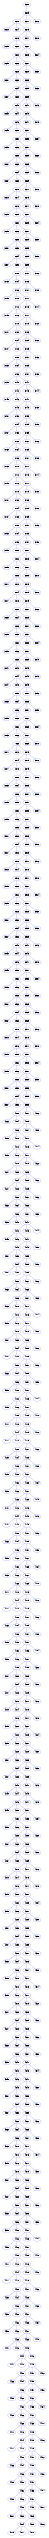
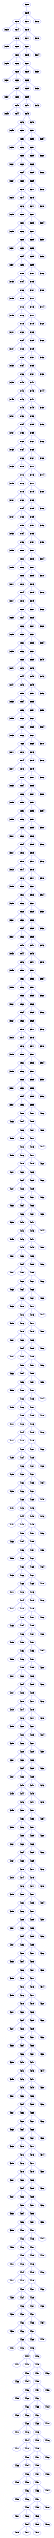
  strict graph {
    node [color=blue]
    edge [color=blue]
    3608
    3609
    3610
    3611
    3612
    3613
    3614
    3615
    3616
    3617
    3618
    3619
    3620
    3621
    3622
    3623
    3624
    3625
    3626
    3627
    3628
    3629
    3630
    3631
    3632
    3633
    3634
    3635
    3636
    3637
    3638
    3639
    3640
    3641
    3642
    3643
    3644
    3645
    3646
-   3647
    3648
    3649
    3650
    3651
    3652
    3653
    3654
    3655
    3656
    3657
    3658
    3659
    3660
    3661
    3662
    3663
    3664
    3665
    3666
    3667
    3668
    3669
    3670
    3671
    3672
    3673
    3674
    3675
    3676
    3677
    3678
    3679
    3680
    3681
    3682
    3683
    3684
    3685
    3686
    3687
    3688
    3689
    3690
    3691
    3692
    3693
    3694
    3695
    3696
    3697
    3698
    3699
    3700
    3701
    3702
    3703
    3704
    3705
    3706
    3707
    3708
    3709
    3710
    3711
    3712
    3713
    3714
    3715
    3716
    3717
    3718
    3719
    3720
    3721
    3722
    3723
    3724
    3725
    3726
    3727
    3728
    3729
    3730
    3731
    3732
    3733
    3734
    3735
    3736
    3737
    3738
    3739
    3740
    3741
    3742
    3743
    3744
    3745
    3746
    3747
    3748
    3749
    3750
    3751
    3752
    3753
    3754
    3755
    3756
    3757
    3758
    3759
    3760
    3761
    3762
    3763
    3764
    3765
    3766
    3767
    3768
    3769
    3770
    3771
    3772
    3773
    3774
    3775
    3776
    3777
    3778
    3779
    3780
    3781
    3782
    3783
    3784
    3785
    3786
    3787
    3788
    3789
    3790
    3791
    3792
    3793
    3794
    3795
    3796
    3797
    3798
    3799
    3800
    3801
    3802
    3803
    3804
    3805
    3806
    3807
    3808
    3809
    3810
    3811
    3812
    3813
    3814
    3815
    3816
    3817
    3818
    3819
    3820
    3821
    3822
    3823
    3824
    3825
    3826
    3827
    3828
    3829
    3830
    3831
    3832
    3833
    3834
    3835
    3836
    3837
    3838
    3839
    3840
    3841
    3842
    3843
    3844
    3845
    3846
    3847
    3848
    3849
    3850
    3851
    3852
    3853
    3854
    3855
    3856
    3857
    3858
    3859
    3860
    3861
    3862
    3863
    3864
    3865
    3866
    3867
    n261 [label=7868]
    3869
    3870
    3871
    3872
    3873
    3874
    3875
    3876
    3877
    3878
    3879
    3880
    3881
    3882
    3883
    3884
    3885
    3886
    3887
    3888
    3889
    3890
    3891
    3892
    3893
    3894
    3895
    3896
    3897
    3898
    3899
    3900
    3901
    3902
    3903
    3904
    3905
    3906
    3907
    3908
    3909
    3910
    3911
    3912
    3913
    3914
    3915
    3916
    3917
    3918
    3919
    3920
    3921
    3922
    3923
    3924
    3925
    3926
    3927
    3928
    3929
    3930
    3931
    3932
    3933
    3934
    3935
    3936
    3937
    3938
    3939
    3940
    3941
    3942
    3943
    3944
    3945
    3946
    3947
    3948
    3949
    3950
    3951
    3952
    3953
    3954
    3955
    3956
    3957
    3958
    3959
    3960
    3961
    3962
    3963
    3964
    3965
    3966
    3967
    3968
    3969
    3970
    3971
    3972
    3973
    3974
    3975
    3976
    3977
    3978
    3979
    3980
    3981
    3982
    3983
    3984
    3985
    3986
    3987
    3988
    3989
    3990
    3991
    3992
    3993
    3994
    3995
    3996
    3997
    3998
    3999
    4000
    4001
    4002
    4003
    4004
    4005
    4006
    4007
    4008
    4009
    4010
    4011
    4012
    4013
    4014
    4015
    4016
    4017
    4018
    4019
    4020
    4021
    4022
    4023
    4024
    4025
    4026
    4027
    4028
    4029
    4030
    4031
    4032
    4033
    4034
    4035
    4036
    4037
    4038
    4039
    4040
    4041
    4042
    4043
    4044
    4045
    4046
    4047
    4048
    4049
    4050
    4051
    4052
    4053
    4054
    4055
    4056
    4057
    4058
    4059
    4060
    4061
    4062
    4063
    4064
    4065
    4066
    4067
    4068
    4069
    4070
    4071
    4072
    4073
    4074
    4075
    4076
    4077
    4078
    4079
    4080
    4081
    4082
    4083
    4084
    4085
    4086
    4087
    4088
    4089
    4090
    4091
    4092
    4093
    4094
    4095
    4096
    4097
    4098
    4099
    4100
    4101
    4102
    4103
    4104
    4105
    4106
    4107
    4108
    4109
    4110
    4111
    4112
    4113
    4114
    4115
    4116
    4117
    4118
    4119
    4120
    4121
    4122
    4123
    4124
    4125
    4126
    4127
    4128
    4129
    4130
    4131
    4132
    4133
    4134
    4135
    4136
    4137
    4138
    4139
    4140
    4141
    4142
    4143
    4144
    4145
    4146
    4147
    4148
    4149
    4150
    4151
    4152
    4153
    4154
    4155
    4156
    4157
    4158
    4159
    4160
    4161
    4162
    4163
    4164
    4165
    4166
    4167
    4168
    4169
    4170
    4171
    4172
    4173
    4174
    4175
    4176
    4177
    4178
    4179
    4180
    4181
    4182
    4183
    4184
    4185
    4186
    4187
    4188
    4189
    4190
    4191
    4192
    4193
    4194
    4195
    4196
    4197
    4198
    4199
    4200
    4201
    4202
    4203
    4204
    4205
    4206
    4207
    4208
    4209
    4210
    4211
    4212
    4213
    4214
    4215
    4216
    4217
    4218
    4219
    4220
    4221
    4222
    4223
    4224
    4225
    4226
    4227
    4228
    4229
    4230
    4231
    4232
    4233
    4234
    4235
    4236
    4237
    4238
    4239
    4240
    4241
    4242
    4243
    4244
    4245
    4246
    4247
    4248
    4249
    4250
    4251
    4252
    4253
    4254
    4255
    4256
    4257
    4258
    4259
    4260
    4261
    4262
    4263
    4264
    4265
    4266
    4267
    4268
    4269
    4270
    4271
    4272
    4273
    4274
    4275
    4276
    4277
    4278
    4279
    4280
    4281
    4282
    4283
    4284
    4285
    4286
    4287
    4288
    4289
    4290
    4291
    4292
    4293
    4294
    4295
    4296
    4297
    4298
    4299
    4300
    4301
    4302
    4303
    4304
    4305
    4306
    4307
    4308
    4309
    4310
    4311
    4312
    4313
    4314
    4315
    4316
    4317
    4318
    4319
    4320
    4321
    4322
    4323
    4324
    4325
    4326
    4327
    4328
    4329
    4330
    4331
    4332
    4333
    4334
    4335
    4336
    4337
    4338
    4339
    4340
    4341
    4342
    4343
    4344
    4345
    4346
    4347
    4348
    4349
    4350
    4351
    4352
    4353
    4354
    4355
    4356
    4357
    4358
    4359
    4360
    4361
    4362
    4363
    4364
    4365
    4366
    4367
    4368
    4369
    4370
    4371
    4372
    4373
    4374
    4375
    4376
    4377
    4378
    4379
    4380
    4381
    4382
    4383
    4384
    4385
    4386
    4387
    4388
    4389
    4390
    4391
    4392
    4393
    4394
    4395
    4396
    4397
    4398
    4399
    4400
    4401
    4402
    4403
    4404
    4405
    4406
    4407
    4408
    4409
    4410
    4411
    4412
    4413
    4414
    4415
    4416
    4417
    4418
    4419
    4420
    4421
    4422
    4423
    4424
    4425
    4426
    4427
    4428
    4429
    4430
    4431
    4432
    4433
    4434
    4435
    4436
    4437
    4438
    4439
    4440
    4441
    4442
    4443
    4444
    4446
    4447
    4448
    4449
    4450
    4451
    4452
    4453
    4454
    4455
    4456
    4457
    4458
    4459
    4460
    4461
    4462
    4463
    4464
    4465
    4466
    4467
    4468
    4469
    4470
    4471
    4472
    4473
    4474
    4475
    4476
    4477
    4478
    4479
    4480
    4481
    4482
    4483
    4484
    4485
    4486
    4487
    4488
    4489
    4490
    4491
    4492
    4493
    4494
    4495
    4496
    4497
    4498
    4499
    4500
    4501
    4502
    4503
    4504
    4505
    4506
    4509
    4507
    4508
    3608 -- 3609
    3609 -- 3610
    3609 -- 3611
    3609 -- 3612
    3610 -- 3613
    3610 -- 3614
    3610 -- 3615
    3615 -- 3616
    3615 -- 3617
    3615 -- 3618
    3616 -- 3619
    3616 -- 3620
    3616 -- 3621
    3621 -- 3622
    3621 -- 3623
    3621 -- 3624
    3622 -- 3625
    3622 -- 3626
    3622 -- 3627
    3627 -- 3628
    3627 -- 3629
    3627 -- 3630
    3628 -- 3631
    3628 -- 3632
    3628 -- 3633
    3633 -- 3634
    3633 -- 3635
    3633 -- 3636
    3634 -- 3637
    3634 -- 3638
    3634 -- 3639
    3639 -- 3640
    3639 -- 3641
    3639 -- 3642
    3640 -- 3643
    3640 -- 3644
    3640 -- 3645
    3645 -- 3646
-   3645 -- 3647
    3645 -- 3648
    3646 -- 3649
    3646 -- 3650
    3646 -- 3651
    3651 -- 3652
    3651 -- 3653
    3651 -- 3654
    3652 -- 3655
    3652 -- 3656
    3652 -- 3657
    3657 -- 3658
    3657 -- 3659
    3657 -- 3660
    3658 -- 3661
    3658 -- 3662
    3658 -- 3663
    3663 -- 3664
    3663 -- 3665
    3663 -- 3666
    3664 -- 3667
    3664 -- 3668
    3664 -- 3669
    3669 -- 3670
    3669 -- 3671
    3669 -- 3672
    3670 -- 3673
    3670 -- 3674
    3670 -- 3675
    3675 -- 3676
    3675 -- 3677
    3675 -- 3678
    3676 -- 3679
    3676 -- 3680
    3676 -- 3681
    3681 -- 3682
    3681 -- 3683
    3681 -- 3684
    3682 -- 3685
    3682 -- 3686
    3682 -- 3687
    3687 -- 3688
    3687 -- 3689
    3687 -- 3690
    3688 -- 3691
    3688 -- 3692
    3688 -- 3693
    3693 -- 3694
    3693 -- 3695
    3693 -- 3696
    3694 -- 3697
    3694 -- 3698
    3694 -- 3699
    3699 -- 3700
    3699 -- 3701
    3699 -- 3702
    3700 -- 3703
    3700 -- 3704
    3700 -- 3705
    3705 -- 3706
    3705 -- 3707
    3705 -- 3708
    3706 -- 3709
    3706 -- 3710
    3706 -- 3711
    3711 -- 3712
    3711 -- 3713
    3711 -- 3714
    3712 -- 3715
    3712 -- 3716
    3712 -- 3717
    3717 -- 3718
    3717 -- 3719
    3717 -- 3720
    3718 -- 3721
    3718 -- 3722
    3718 -- 3723
    3723 -- 3724
    3723 -- 3725
    3723 -- 3726
    3724 -- 3727
    3724 -- 3728
    3724 -- 3729
    3729 -- 3730
    3729 -- 3731
    3729 -- 3732
    3730 -- 3733
    3730 -- 3734
    3730 -- 3735
    3735 -- 3736
    3735 -- 3737
    3735 -- 3738
    3736 -- 3739
    3736 -- 3740
    3736 -- 3741
    3741 -- 3742
    3741 -- 3743
    3741 -- 3744
    3742 -- 3745
    3742 -- 3746
    3742 -- 3747
    3747 -- 3748
    3747 -- 3749
    3747 -- 3750
    3748 -- 3751
    3748 -- 3752
    3748 -- 3753
    3753 -- 3754
    3753 -- 3755
    3753 -- 3756
    3754 -- 3757
    3754 -- 3758
    3754 -- 3759
    3759 -- 3760
    3759 -- 3761
    3759 -- 3762
    3760 -- 3763
    3760 -- 3764
    3760 -- 3765
    3765 -- 3766
    3765 -- 3767
    3765 -- 3768
    3766 -- 3769
    3766 -- 3770
    3766 -- 3771
    3771 -- 3772
    3771 -- 3773
    3771 -- 3774
    3772 -- 3775
    3772 -- 3776
    3772 -- 3777
    3777 -- 3778
    3777 -- 3779
    3777 -- 3780
    3778 -- 3781
    3778 -- 3782
    3778 -- 3783
    3783 -- 3784
    3783 -- 3785
    3783 -- 3786
    3784 -- 3787
    3784 -- 3788
    3784 -- 3789
    3789 -- 3790
    3789 -- 3791
    3789 -- 3792
    3790 -- 3793
    3790 -- 3794
    3790 -- 3795
    3795 -- 3796
    3795 -- 3797
    3795 -- 3798
    3796 -- 3799
    3796 -- 3800
    3796 -- 3801
    3801 -- 3802
    3801 -- 3803
    3801 -- 3804
    3802 -- 3805
    3802 -- 3806
    3802 -- 3807
    3807 -- 3808
    3807 -- 3809
    3807 -- 3810
    3808 -- 3811
    3808 -- 3812
    3808 -- 3813
    3813 -- 3814
    3813 -- 3815
    3813 -- 3816
    3814 -- 3817
    3814 -- 3818
    3814 -- 3819
    3819 -- 3820
    3819 -- 3821
    3819 -- 3822
    3820 -- 3823
    3820 -- 3824
    3820 -- 3825
    3825 -- 3826
    3825 -- 3827
    3825 -- 3828
    3826 -- 3829
    3826 -- 3830
    3826 -- 3831
    3831 -- 3832
    3831 -- 3833
    3831 -- 3834
    3832 -- 3835
    3832 -- 3836
    3832 -- 3837
    3837 -- 3838
    3837 -- 3839
    3837 -- 3840
    3838 -- 3841
    3838 -- 3842
    3838 -- 3843
    3843 -- 3844
    3843 -- 3845
    3843 -- 3846
    3844 -- 3847
    3844 -- 3848
    3844 -- 3849
    3849 -- 3850
    3849 -- 3851
    3849 -- 3852
    3850 -- 3853
    3850 -- 3854
    3850 -- 3855
    3855 -- 3856
    3855 -- 3857
    3855 -- 3858
    3856 -- 3859
    3856 -- 3860
    3856 -- 3861
    3861 -- 3862
    3861 -- 3863
    3861 -- 3864
    3862 -- 3865
    3862 -- 3866
    3862 -- 3867
    3867 -- n261
    3867 -- 3869
    3867 -- 3870
    n261 -- 3871
    n261 -- 3872
    n261 -- 3873
    3873 -- 3874
    3873 -- 3875
    3873 -- 3876
    3874 -- 3877
    3874 -- 3878
    3874 -- 3879
    3879 -- 3880
    3879 -- 3881
    3879 -- 3882
    3880 -- 3883
    3880 -- 3884
    3880 -- 3885
    3885 -- 3886
    3885 -- 3887
    3885 -- 3888
    3886 -- 3889
    3886 -- 3890
    3886 -- 3891
    3891 -- 3892
    3891 -- 3893
    3891 -- 3894
    3892 -- 3895
    3892 -- 3896
    3892 -- 3897
    3897 -- 3898
    3897 -- 3899
    3897 -- 3900
    3898 -- 3901
    3898 -- 3902
    3898 -- 3903
    3903 -- 3904
    3903 -- 3905
    3903 -- 3906
    3904 -- 3907
    3904 -- 3908
    3904 -- 3909
    3909 -- 3910
    3909 -- 3911
    3909 -- 3912
    3910 -- 3913
    3910 -- 3914
    3910 -- 3915
    3915 -- 3916
    3915 -- 3917
    3915 -- 3918
    3916 -- 3919
    3916 -- 3920
    3916 -- 3921
    3921 -- 3922
    3921 -- 3923
    3921 -- 3924
    3922 -- 3925
    3922 -- 3926
    3922 -- 3927
    3927 -- 3928
    3927 -- 3929
    3927 -- 3930
    3928 -- 3931
    3928 -- 3932
    3928 -- 3933
    3933 -- 3934
    3933 -- 3935
    3933 -- 3936
    3934 -- 3937
    3934 -- 3938
    3934 -- 3939
    3939 -- 3940
    3939 -- 3941
    3939 -- 3942
    3940 -- 3943
    3940 -- 3944
    3940 -- 3945
    3945 -- 3946
    3945 -- 3947
    3945 -- 3948
    3946 -- 3949
    3946 -- 3950
    3946 -- 3951
    3951 -- 3952
    3951 -- 3953
    3951 -- 3954
    3952 -- 3955
    3952 -- 3956
    3952 -- 3957
    3957 -- 3958
    3957 -- 3959
    3957 -- 3960
    3958 -- 3961
    3958 -- 3962
    3958 -- 3963
    3963 -- 3964
    3963 -- 3965
    3963 -- 3966
    3964 -- 3967
    3964 -- 3968
    3964 -- 3969
    3969 -- 3970
    3969 -- 3971
    3969 -- 3972
    3970 -- 3973
    3970 -- 3974
    3970 -- 3975
    3975 -- 3976
    3975 -- 3977
    3975 -- 3978
    3976 -- 3979
    3976 -- 3980
    3976 -- 3981
    3981 -- 3982
    3981 -- 3983
    3981 -- 3984
    3982 -- 3985
    3982 -- 3986
    3982 -- 3987
    3987 -- 3988
    3987 -- 3989
    3987 -- 3990
    3988 -- 3991
    3988 -- 3992
    3988 -- 3993
    3993 -- 3994
    3993 -- 3995
    3993 -- 3996
    3994 -- 3997
    3994 -- 3998
    3994 -- 3999
    3999 -- 4000
    3999 -- 4001
    3999 -- 4002
    4000 -- 4003
    4000 -- 4004
    4000 -- 4005
    4005 -- 4006
    4005 -- 4007
    4005 -- 4008
    4006 -- 4009
    4006 -- 4010
    4006 -- 4011
    4011 -- 4012
    4011 -- 4013
    4011 -- 4014
    4012 -- 4015
    4012 -- 4016
    4012 -- 4017
    4017 -- 4018
    4017 -- 4019
    4017 -- 4020
    4018 -- 4021
    4018 -- 4022
    4018 -- 4023
    4023 -- 4024
    4023 -- 4025
    4023 -- 4026
    4024 -- 4027
    4024 -- 4028
    4024 -- 4029
    4029 -- 4030
    4029 -- 4031
    4029 -- 4032
    4030 -- 4033
    4030 -- 4034
    4030 -- 4035
    4035 -- 4036
    4035 -- 4037
    4035 -- 4038
    4036 -- 4039
    4036 -- 4040
    4036 -- 4041
    4041 -- 4042
    4041 -- 4043
    4041 -- 4044
    4042 -- 4045
    4042 -- 4046
    4042 -- 4047
    4047 -- 4048
    4047 -- 4049
    4047 -- 4050
    4048 -- 4051
    4048 -- 4052
    4048 -- 4053
    4053 -- 4054
    4053 -- 4055
    4053 -- 4056
    4054 -- 4057
    4054 -- 4058
    4054 -- 4059
    4059 -- 4060
    4059 -- 4061
    4059 -- 4062
    4060 -- 4063
    4060 -- 4064
    4060 -- 4065
    4065 -- 4066
    4065 -- 4067
    4065 -- 4068
    4066 -- 4069
    4066 -- 4070
    4066 -- 4071
    4071 -- 4072
    4071 -- 4073
    4071 -- 4074
    4072 -- 4075
    4072 -- 4076
    4072 -- 4077
    4077 -- 4078
    4077 -- 4079
    4077 -- 4080
    4078 -- 4081
    4078 -- 4082
    4078 -- 4083
    4083 -- 4084
    4083 -- 4085
    4083 -- 4086
    4084 -- 4087
    4084 -- 4088
    4084 -- 4089
    4089 -- 4090
    4089 -- 4091
    4089 -- 4092
    4090 -- 4093
    4090 -- 4094
    4090 -- 4095
    4095 -- 4096
    4095 -- 4097
    4095 -- 4098
    4096 -- 4099
    4096 -- 4100
    4096 -- 4101
    4101 -- 4102
    4101 -- 4103
    4101 -- 4104
    4102 -- 4105
    4102 -- 4106
    4102 -- 4107
    4107 -- 4108
    4107 -- 4109
    4107 -- 4110
    4108 -- 4111
    4108 -- 4112
    4108 -- 4113
    4113 -- 4114
    4113 -- 4115
    4113 -- 4116
    4114 -- 4117
    4114 -- 4118
    4114 -- 4119
    4119 -- 4120
    4119 -- 4121
    4119 -- 4122
    4120 -- 4123
    4120 -- 4124
    4120 -- 4125
    4125 -- 4126
    4125 -- 4127
    4125 -- 4128
    4126 -- 4129
    4126 -- 4130
    4126 -- 4131
    4131 -- 4132
    4131 -- 4133
    4131 -- 4134
    4132 -- 4135
    4132 -- 4136
    4132 -- 4137
    4137 -- 4138
    4137 -- 4139
    4137 -- 4140
    4138 -- 4141
    4138 -- 4142
    4138 -- 4143
    4143 -- 4144
    4143 -- 4145
    4143 -- 4146
    4144 -- 4147
    4144 -- 4148
    4144 -- 4149
    4149 -- 4150
    4149 -- 4151
    4149 -- 4152
    4150 -- 4153
    4150 -- 4154
    4150 -- 4155
    4155 -- 4156
    4155 -- 4157
    4155 -- 4158
    4156 -- 4159
    4156 -- 4160
    4156 -- 4161
    4161 -- 4162
    4161 -- 4163
    4161 -- 4164
    4162 -- 4165
    4162 -- 4166
    4162 -- 4167
    4167 -- 4168
    4167 -- 4169
    4167 -- 4170
    4168 -- 4171
    4168 -- 4172
    4168 -- 4173
    4173 -- 4174
    4173 -- 4175
    4173 -- 4176
    4174 -- 4177
    4174 -- 4178
    4174 -- 4179
    4179 -- 4180
    4179 -- 4181
    4179 -- 4182
    4180 -- 4183
    4180 -- 4184
    4180 -- 4185
    4185 -- 4186
    4185 -- 4187
    4185 -- 4188
    4186 -- 4189
    4186 -- 4190
    4186 -- 4191
    4191 -- 4192
    4191 -- 4193
    4191 -- 4194
    4192 -- 4195
    4192 -- 4196
    4192 -- 4197
    4197 -- 4198
    4197 -- 4199
    4197 -- 4200
    4198 -- 4201
    4198 -- 4202
    4198 -- 4203
    4203 -- 4204
    4203 -- 4205
    4203 -- 4206
    4204 -- 4207
    4204 -- 4208
    4204 -- 4209
    4209 -- 4210
    4209 -- 4211
    4209 -- 4212
    4210 -- 4213
    4210 -- 4214
    4210 -- 4215
    4215 -- 4216
    4215 -- 4217
    4215 -- 4218
    4216 -- 4219
    4216 -- 4220
    4216 -- 4221
    4221 -- 4222
    4221 -- 4223
    4221 -- 4224
    4222 -- 4225
    4222 -- 4226
    4222 -- 4227
    4227 -- 4228
    4227 -- 4229
    4227 -- 4230
    4228 -- 4231
    4228 -- 4232
    4228 -- 4233
    4233 -- 4234
    4233 -- 4235
    4233 -- 4236
    4234 -- 4237
    4234 -- 4238
    4234 -- 4239
    4239 -- 4240
    4239 -- 4241
    4239 -- 4242
    4240 -- 4243
    4240 -- 4244
    4240 -- 4245
    4245 -- 4246
    4245 -- 4247
    4245 -- 4248
    4246 -- 4249
    4246 -- 4250
    4246 -- 4251
    4251 -- 4252
    4251 -- 4253
    4251 -- 4254
    4252 -- 4255
    4252 -- 4256
    4252 -- 4257
    4257 -- 4258
    4257 -- 4259
    4257 -- 4260
    4258 -- 4261
    4258 -- 4262
    4258 -- 4263
    4263 -- 4264
    4263 -- 4265
    4263 -- 4266
    4264 -- 4267
    4264 -- 4268
    4264 -- 4269
    4269 -- 4270
    4269 -- 4271
    4269 -- 4272
    4270 -- 4273
    4270 -- 4274
    4270 -- 4275
    4275 -- 4276
    4275 -- 4277
    4275 -- 4278
    4276 -- 4279
    4276 -- 4280
    4276 -- 4281
    4281 -- 4282
    4281 -- 4283
    4281 -- 4284
    4282 -- 4285
    4282 -- 4286
    4282 -- 4287
    4287 -- 4288
    4287 -- 4289
    4287 -- 4290
    4288 -- 4291
    4288 -- 4292
    4288 -- 4293
    4293 -- 4294
    4293 -- 4295
    4293 -- 4296
    4294 -- 4297
    4294 -- 4298
    4294 -- 4299
    4299 -- 4300
    4299 -- 4301
    4299 -- 4302
    4300 -- 4303
    4300 -- 4304
    4300 -- 4305
    4305 -- 4306
    4305 -- 4307
    4305 -- 4308
    4306 -- 4309
    4306 -- 4310
    4306 -- 4311
    4311 -- 4312
    4311 -- 4313
    4311 -- 4314
    4312 -- 4315
    4312 -- 4316
    4312 -- 4317
    4317 -- 4318
    4317 -- 4319
    4317 -- 4320
    4318 -- 4321
    4318 -- 4322
    4318 -- 4323
    4323 -- 4324
    4323 -- 4325
    4323 -- 4326
    4324 -- 4327
    4324 -- 4328
    4324 -- 4329
    4329 -- 4330
    4329 -- 4331
    4329 -- 4332
    4330 -- 4333
    4330 -- 4334
    4330 -- 4335
    4335 -- 4336
    4335 -- 4337
    4335 -- 4338
    4336 -- 4339
    4336 -- 4340
    4336 -- 4341
    4341 -- 4342
    4341 -- 4343
    4341 -- 4344
    4342 -- 4345
    4342 -- 4346
    4342 -- 4347
    4347 -- 4348
    4347 -- 4349
    4347 -- 4350
    4348 -- 4351
    4348 -- 4352
    4348 -- 4353
    4353 -- 4354
    4353 -- 4355
    4353 -- 4356
    4354 -- 4357
    4354 -- 4358
    4354 -- 4359
    4359 -- 4360
    4359 -- 4361
    4359 -- 4362
    4360 -- 4363
    4360 -- 4364
    4360 -- 4365
    4365 -- 4366
    4365 -- 4367
    4365 -- 4368
    4366 -- 4369
    4366 -- 4370
    4366 -- 4371
    4371 -- 4372
    4371 -- 4373
    4371 -- 4374
    4372 -- 4375
    4372 -- 4376
    4372 -- 4377
    4377 -- 4378
    4377 -- 4379
    4377 -- 4380
    4378 -- 4381
    4378 -- 4382
    4378 -- 4383
    4383 -- 4384
    4383 -- 4385
    4383 -- 4386
    4384 -- 4387
    4384 -- 4388
    4384 -- 4389
    4389 -- 4390
    4389 -- 4391
    4389 -- 4392
    4390 -- 4393
    4390 -- 4394
    4390 -- 4395
    4395 -- 4396
    4395 -- 4397
    4395 -- 4398
    4396 -- 4399
    4396 -- 4400
    4396 -- 4401
    4401 -- 4402
    4401 -- 4403
    4401 -- 4404
    4402 -- 4405
    4402 -- 4406
    4402 -- 4407
    4407 -- 4408
    4407 -- 4409
    4407 -- 4410
    4408 -- 4411
    4408 -- 4412
    4408 -- 4413
    4413 -- 4414
    4413 -- 4415
    4413 -- 4416
    4414 -- 4417
    4414 -- 4418
    4414 -- 4419
    4419 -- 4420
    4419 -- 4421
    4419 -- 4422
    4420 -- 4423
    4420 -- 4424
    4420 -- 4425
    4425 -- 4426
    4425 -- 4427
    4425 -- 4428
    4426 -- 4429
    4426 -- 4430
    4426 -- 4431
    4431 -- 4432
    4431 -- 4433
    4431 -- 4434
    4432 -- 4435
    4432 -- 4436
    4432 -- 4437
    4437 -- 4438
    4437 -- 4439
    4437 -- 4440
    4438 -- 4441
    4438 -- 4442
    4438 -- 4443
    4443 -- 4444
    4443 -- 4446
    4444 -- 4447
    4444 -- 4448
    4444 -- 4449
    4449 -- 4450
    4449 -- 4451
    4449 -- 4452
    4450 -- 4453
    4450 -- 4454
    4450 -- 4455
    4455 -- 4456
    4455 -- 4457
    4455 -- 4458
    4456 -- 4459
    4456 -- 4460
    4456 -- 4461
    4461 -- 4462
    4461 -- 4463
    4461 -- 4464
    4462 -- 4465
    4462 -- 4466
    4462 -- 4467
    4467 -- 4468
    4467 -- 4469
    4467 -- 4470
    4468 -- 4471
    4468 -- 4472
    4468 -- 4473
    4473 -- 4474
    4473 -- 4475
    4473 -- 4476
    4474 -- 4477
    4474 -- 4478
    4474 -- 4479
    4479 -- 4480
    4479 -- 4481
    4479 -- 4482
    4480 -- 4483
    4480 -- 4484
    4480 -- 4485
    4485 -- 4486
    4485 -- 4487
    4485 -- 4488
    4486 -- 4489
    4486 -- 4490
    4486 -- 4491
    4491 -- 4492
    4491 -- 4493
    4491 -- 4494
    4492 -- 4495
    4492 -- 4496
    4492 -- 4497
    4497 -- 4498
    4497 -- 4499
    4497 -- 4500
    4498 -- 4501
    4498 -- 4502
    4498 -- 4503
    4503 -- 4504
    4503 -- 4505
    4503 -- 4506
    4504 -- 4509
    4504 -- 4507
    4504 -- 4508
  }
